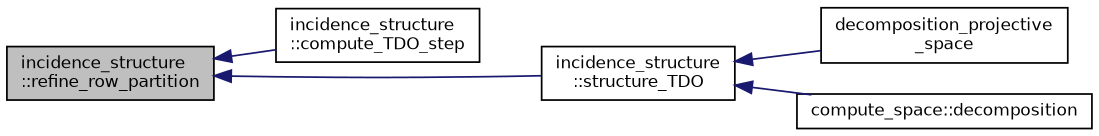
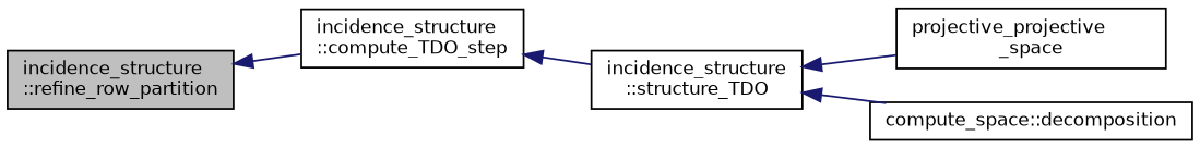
  digraph {
    rankdir=LR
    node [color=black fillcolor=white fontname=Helvetica fontsize=10 shape=record style=filled]
    edge [color=midnightblue dir=back fontname=Helvetica fontsize=10 labelfontname=Helvetica labelfontsize=10 style=solid]
    n1 [fillcolor=grey75 fontcolor=black height=0.2 label="incidence_structure\l::refine_row_partition" width=0.4]
    n2 [height=0.2 label="incidence_structure\l::compute_TDO_step" width=0.4]
    n3 [height=0.2 label="incidence_structure\l::structure_TDO" width=0.4]
-   n4 [height=0.2 label="decomposition_projective\l_space" width=0.4]
+   n4 [height=0.2 label="projective_projective\l_space" width=0.4]
    n5 [height=0.2 label="compute_space::decomposition" width=0.4]
    n1 -> n2
-   n1 -> n3
+   n2 -> n3
    n3 -> n4
    n3 -> n5
  }
